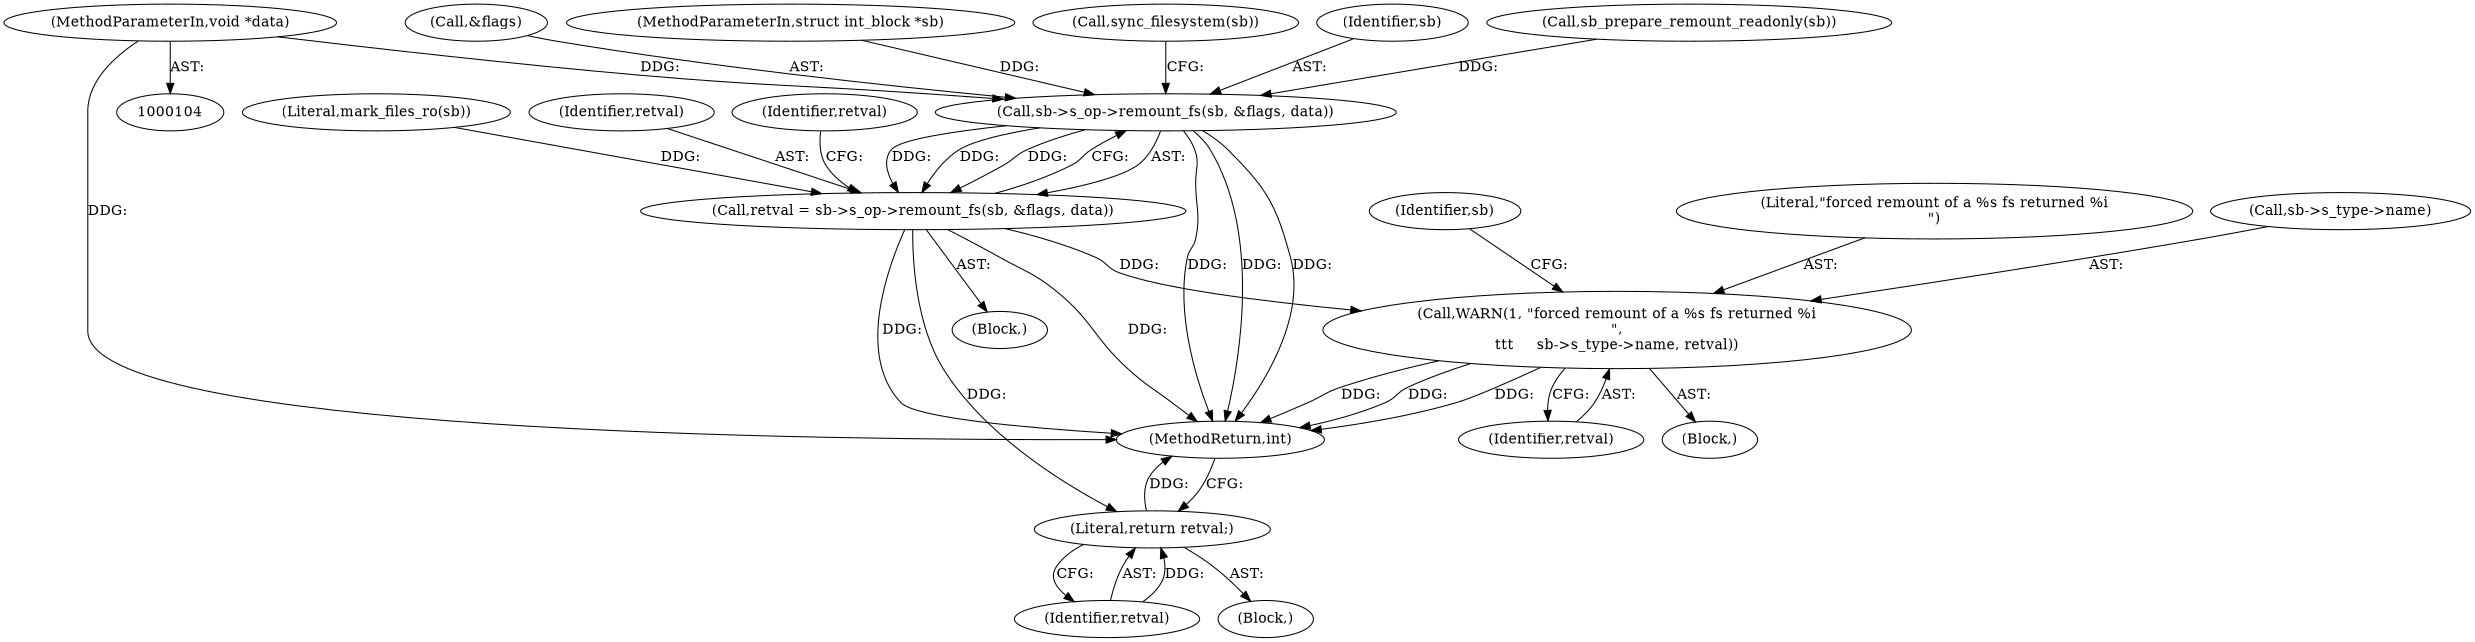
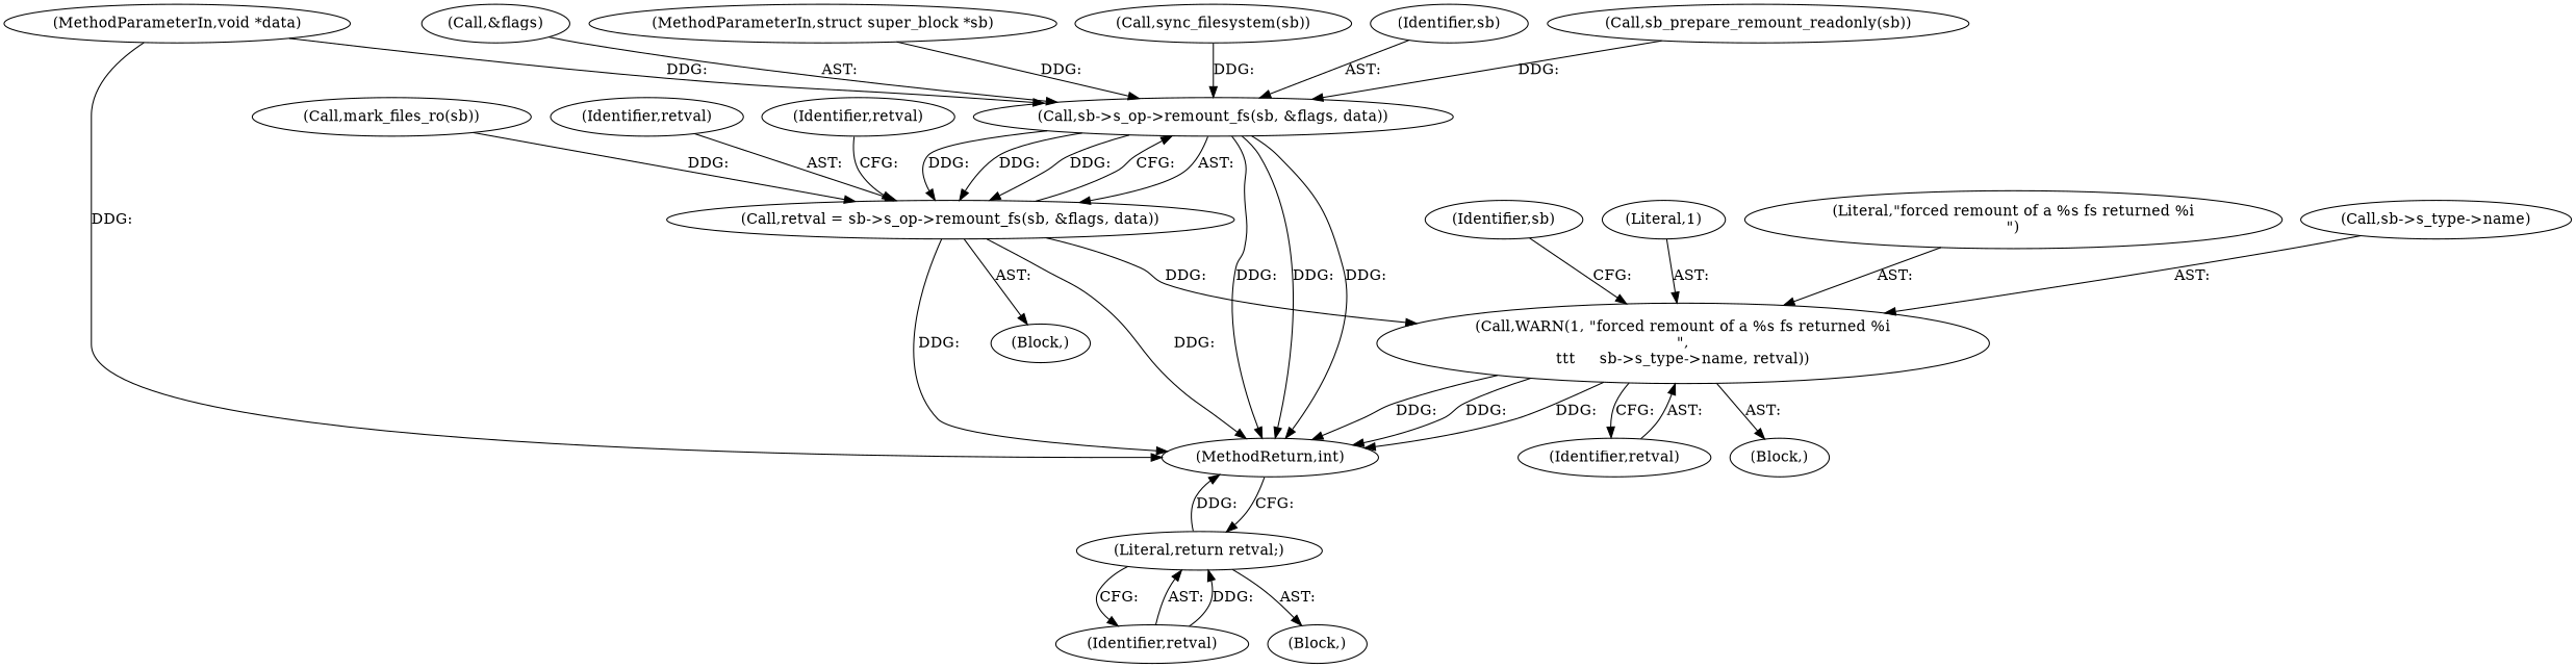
  digraph {
    n1 [label="(MethodParameterIn,void *data)"]
    n2 [label="(Call,sb->s_op->remount_fs(sb, &flags, data))"]
    n3 [label="(MethodReturn,int)"]
-   1000104
    n5 [label="(Call,retval = sb->s_op->remount_fs(sb, &flags, data))"]
    n6 [label="(Literal,return retval;)"]
    n7 [label="(Call,WARN(1, \"forced remount of a %s fs returned %i\n\",\n\t\t\t     sb->s_type->name, retval))"]
    n8 [label="(Block,)"]
    n9 [label="(Identifier,retval)"]
    n10 [label="(Block,)"]
    n11 [label="(Identifier,retval)"]
    n12 [label="(Block,)"]
    n13 [label="(Identifier,sb)"]
    n14 [label="(Call,&flags)"]
-   n15 [label="(MethodParameterIn,struct int_block *sb)"]
-   n16 [label="(Literal,mark_files_ro(sb))"]
+   n15 [label="(MethodParameterIn,struct super_block *sb)"]
+   n16 [label="(Call,mark_files_ro(sb))"]
+   n17 [label="(Literal,1)"]
    n18 [label="(Literal,\"forced remount of a %s fs returned %i\n\")"]
    n19 [label="(Call,sb->s_type->name)"]
    n20 [label="(Call,sync_filesystem(sb))"]
    n21 [label="(Identifier,retval)"]
    n22 [label="(Identifier,retval)"]
    n23 [label="(Identifier,sb)"]
    n24 [label="(Call,sb_prepare_remount_readonly(sb))"]
    n1 -> n2 [label="DDG: "]
    n1 -> n3 [label="DDG: "]
-   n1 -> 1000104 [label="AST: "]
    n2 -> n3 [label="DDG: "]
    n2 -> n3 [label="DDG: "]
    n2 -> n3 [label="DDG: "]
    n2 -> n5 [label="AST: "]
    n2 -> n5 [label="DDG: "]
    n2 -> n5 [label="DDG: "]
    n2 -> n5 [label="DDG: "]
    n3 -> n6 [label="CFG: "]
    n5 -> n2 [label="CFG: "]
    n5 -> n3 [label="DDG: "]
    n5 -> n3 [label="DDG: "]
-   n5 -> n6 [label="DDG: "]
    n5 -> n7 [label="DDG: "]
    n5 -> n8 [label="AST: "]
    n6 -> n3 [label="DDG: "]
    n6 -> n11 [label="CFG: "]
    n6 -> n12 [label="AST: "]
    n7 -> n3 [label="DDG: "]
    n7 -> n3 [label="DDG: "]
    n7 -> n3 [label="DDG: "]
    n7 -> n9 [label="CFG: "]
    n7 -> n10 [label="AST: "]
    n9 -> n7 [label="AST: "]
    n11 -> n6 [label="AST: "]
    n11 -> n6 [label="DDG: "]
    n13 -> n7 [label="CFG: "]
    n14 -> n2 [label="AST: "]
    n15 -> n2 [label="DDG: "]
    n16 -> n5 [label="DDG: "]
+   n17 -> n7 [label="AST: "]
    n18 -> n7 [label="AST: "]
    n19 -> n7 [label="AST: "]
-   n20 -> n2 [label="CFG: "]
+   n20 -> n2 [label="DDG: "]
    n21 -> n5 [label="AST: "]
    n22 -> n5 [label="CFG: "]
    n23 -> n2 [label="AST: "]
    n24 -> n2 [label="DDG: "]
  }
